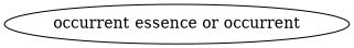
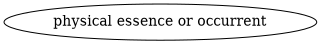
  digraph {
-   n1 [height=0.5 label="occurrent essence or occurrent" width=4.1344]
+   n1 [height=0.5 label="physical essence or occurrent" width=4.1344]
  }
